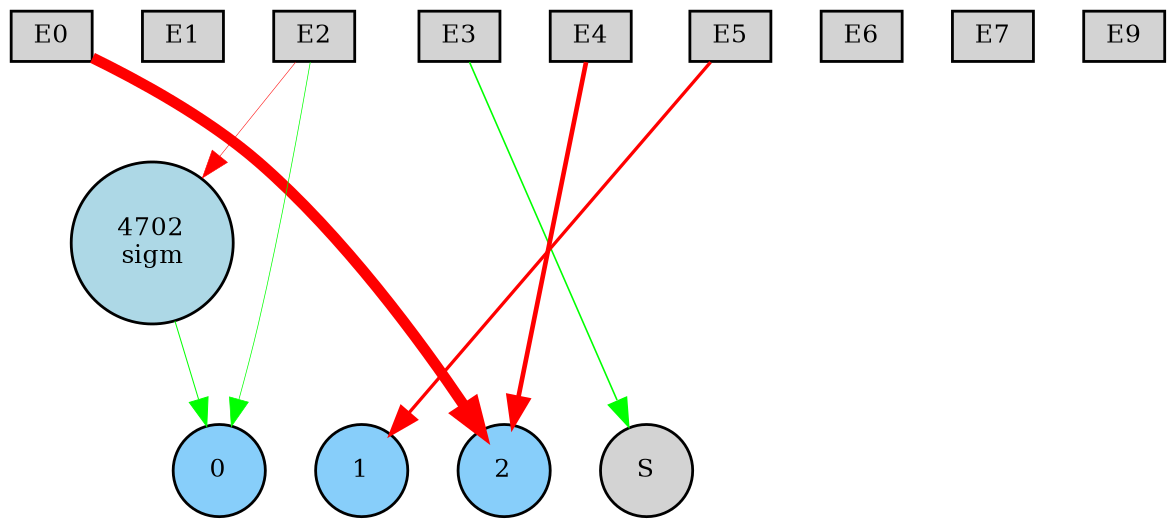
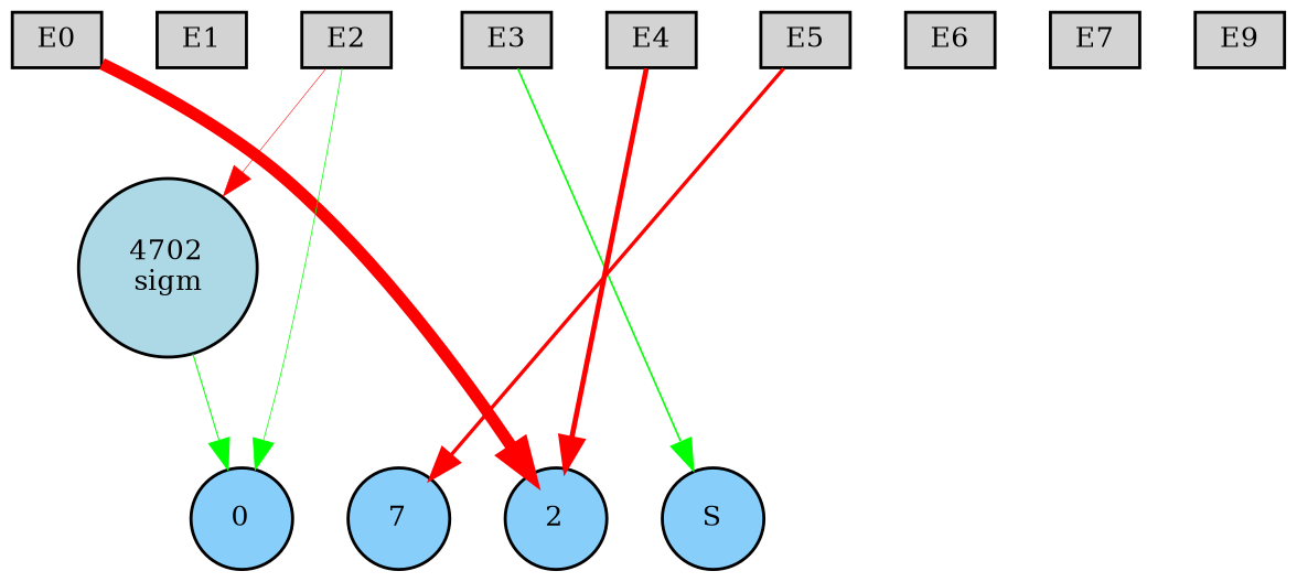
  digraph {
    node [fillcolor=lightgray fontsize=9 shape=box style=filled]
    edge [style=invis]
    E0 [height=0.2 width=0.2]
    E1 [height=0.2 width=0.2]
    E2 [height=0.2 width=0.2]
    E3 [height=0.2 width=0.2]
    E4 [height=0.2 width=0.2]
    E5 [height=0.2 width=0.2]
    E6 [height=0.2 width=0.2]
    E7 [height=0.2 width=0.2]
    n9 [height=0.2 label=E9 width=0.2]
    0 [fillcolor=lightskyblue height=0.2 shape=circle width=0.2]
-   1 [fillcolor=lightskyblue height=0.2 shape=circle width=0.2]
+   1 [fillcolor=lightskyblue height=0.2 shape=circle width=0.2 label=7]
    2 [fillcolor=lightskyblue height=0.2 shape=circle width=0.2]
-   S [height=0.2 shape=circle width=0.2]
+   S [fillcolor=lightskyblue height=0.2 shape=circle width=0.2]
    n14 [fillcolor=lightblue height=0.2 label="4702\nsigm" shape=circle width=0.2]
    subgraph sub_1 {
      rank=source
      E0
      E1
      E2
      E3
      E4
      E5
      E6
      E7
      n9
    }
    subgraph sub_2 {
      rank=sink
      0
      1
      2
      S
    }
    E0 -> E1
    E0 -> 2 [color=red penwidth=3.9185345104295712 style=solid]
    E1 -> E2
    E2 -> E3
    E2 -> 0 [color=green penwidth=0.2587732090081318 style=solid]
    E2 -> n14 [color=red penwidth=0.19305070006563618 style=solid]
    E3 -> E4
    E3 -> S [color=green penwidth=0.5748906690602723 style=solid]
    E4 -> E5
    E4 -> 2 [color=red penwidth=1.670173533894265 style=solid]
    E5 -> E6
    E5 -> 1 [color=red penwidth=1.174304458064678 style=solid]
    E6 -> E7
    E7 -> n9
    0 -> 1
    1 -> 2
    2 -> S
    n14 -> 0 [color=green penwidth=0.3611482895260967 style=solid]
  }
